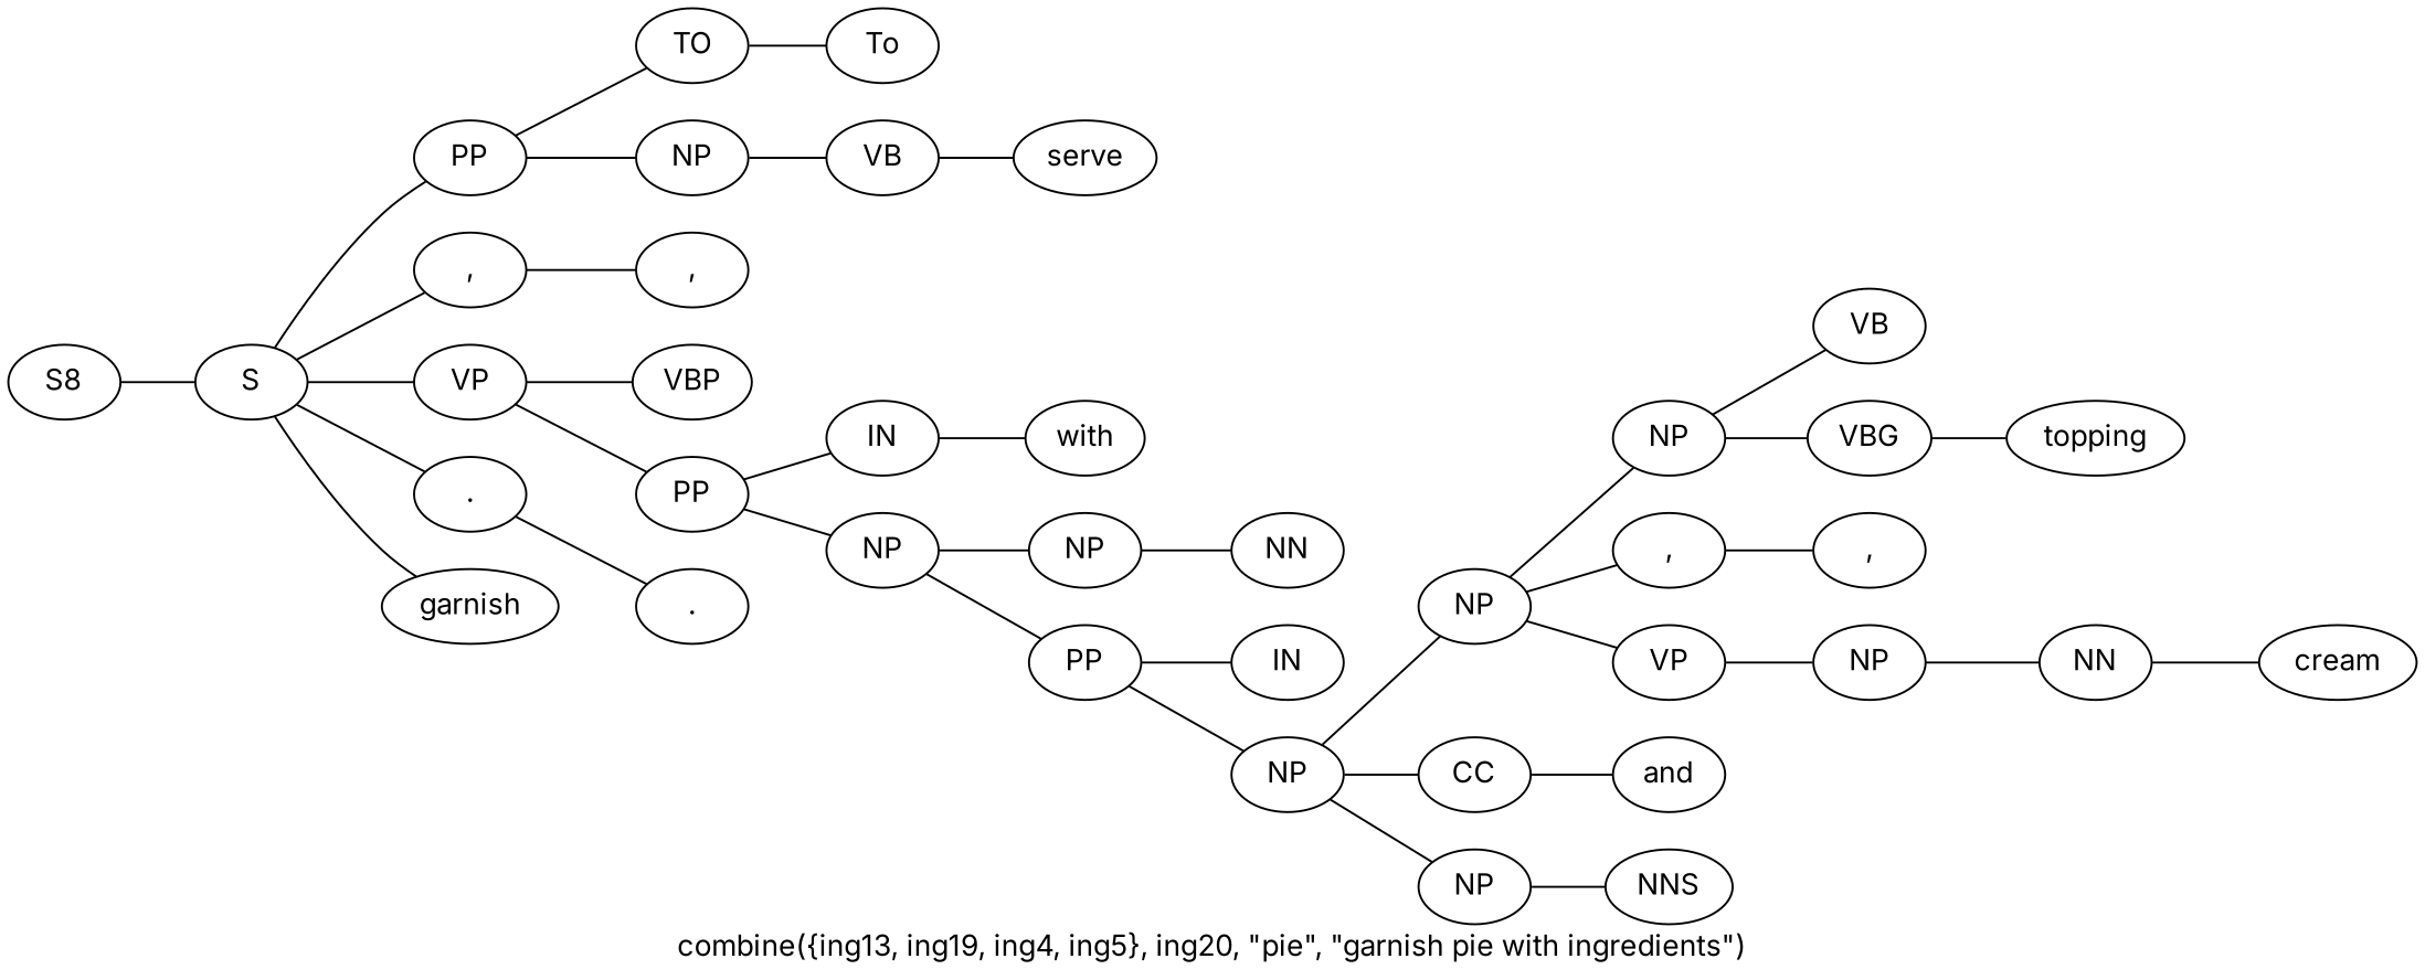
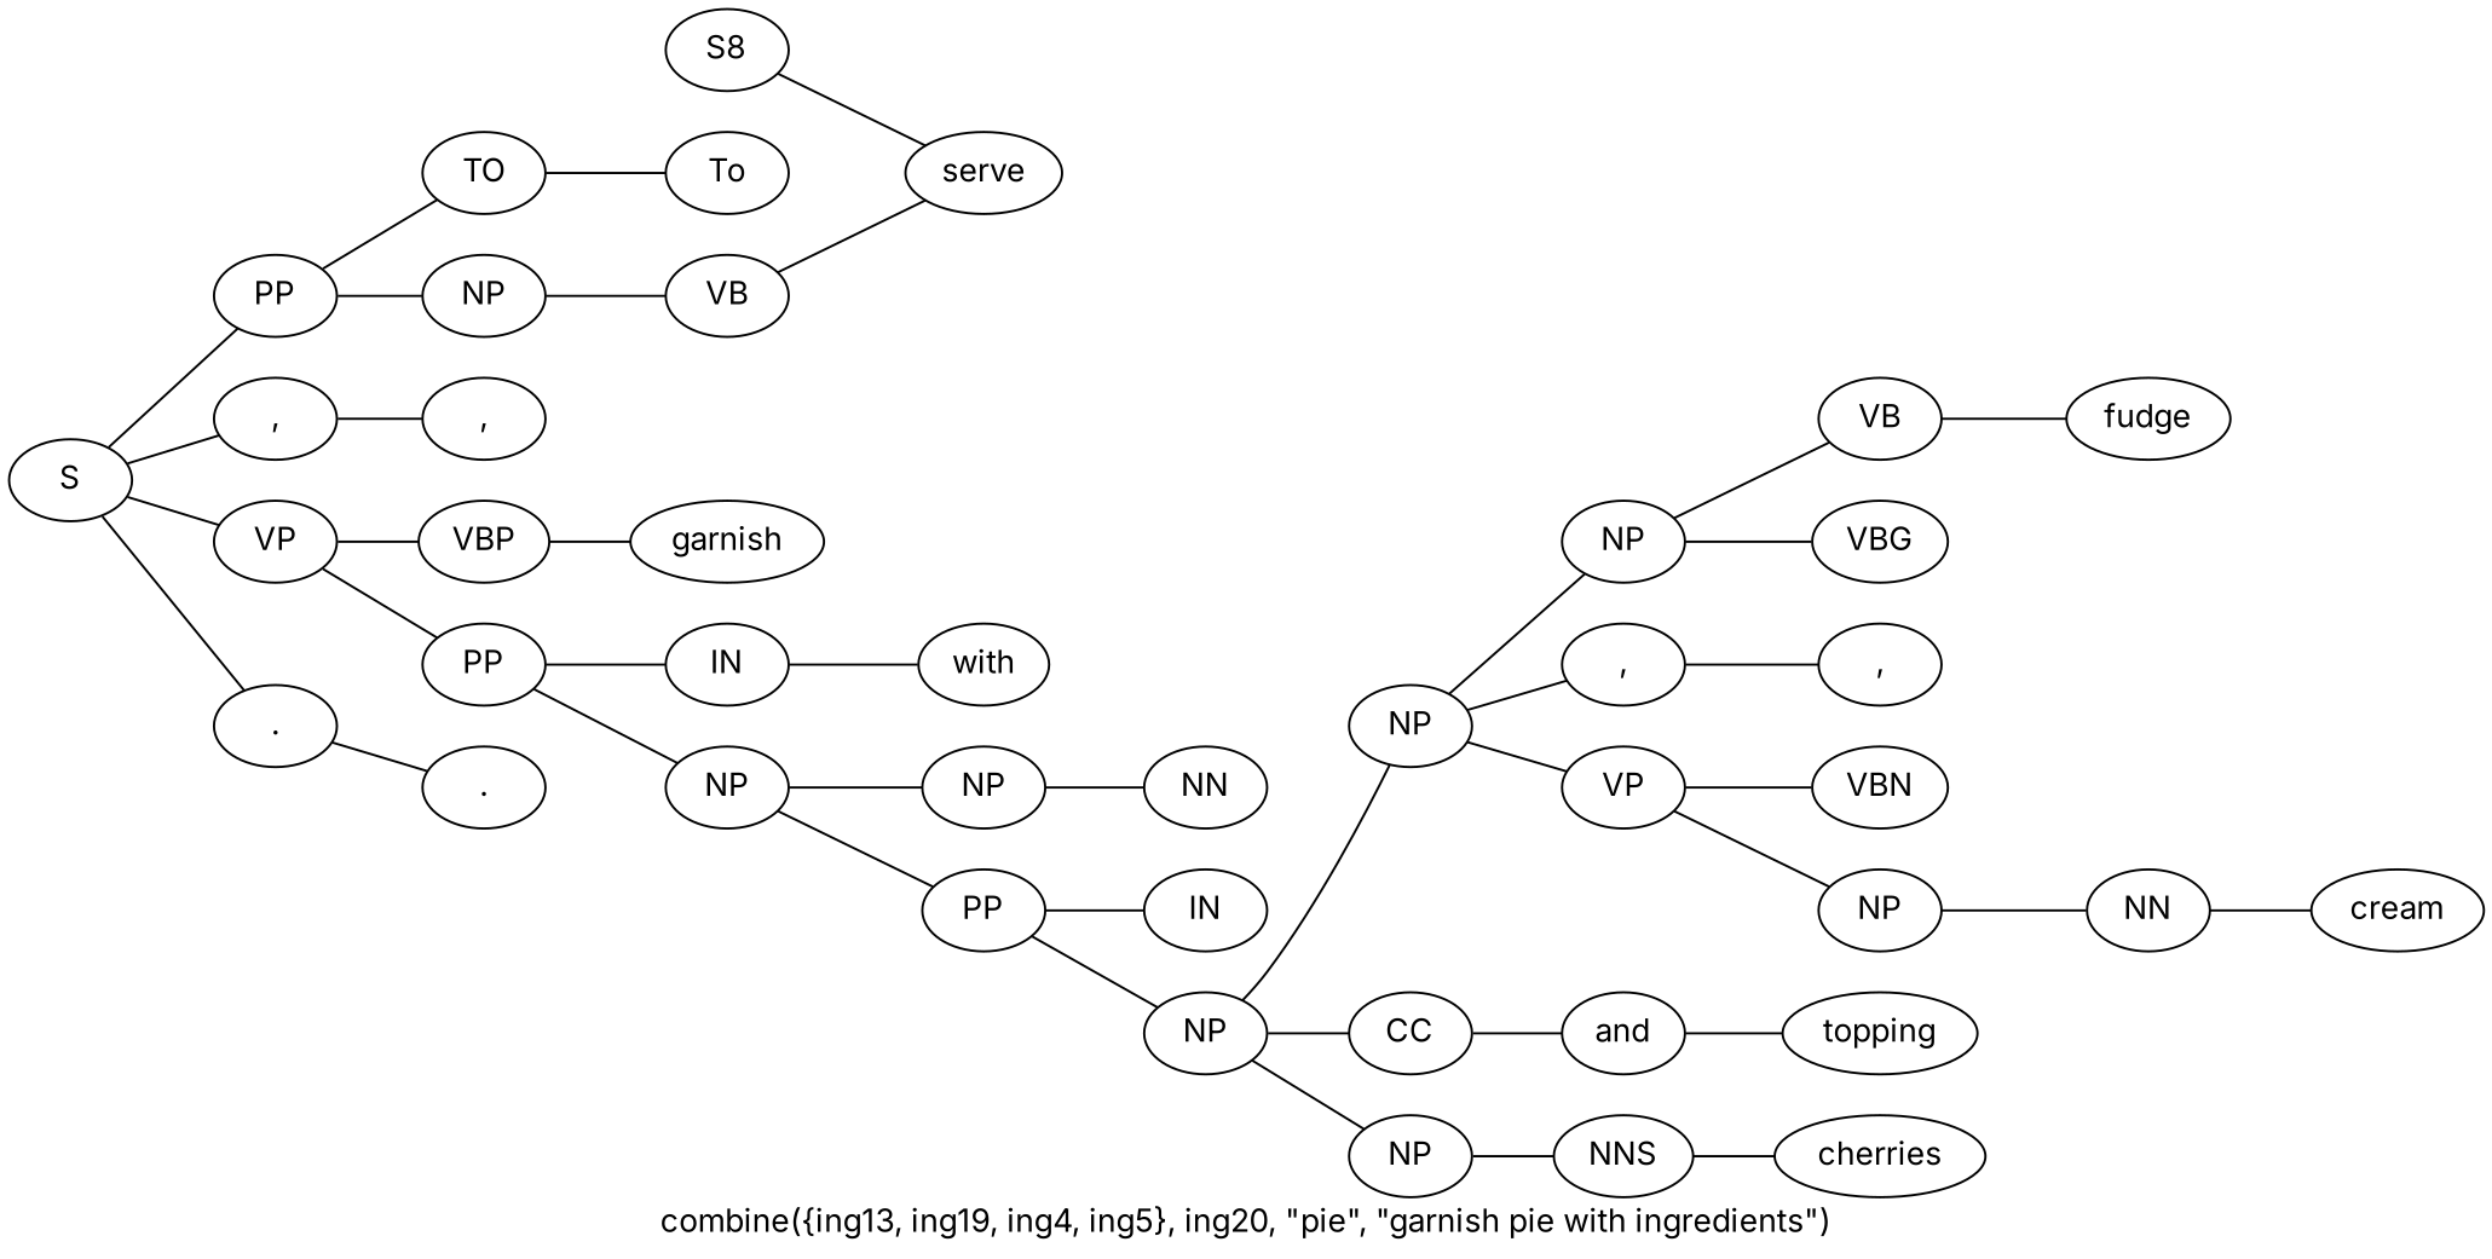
  graph {
    fontname=Inter
    label="combine({ing13, ing19, ing4, ing5}, ing20, \"pie\", \"garnish pie with ingredients\")"
    rankdir=LR
    node [fontname=Inter]
    edge [fontname=Inter]
    n1 [label=S8]
    n2 [label=S]
    n3 [label=PP]
    n4 [label=","]
    n5 [label=VP]
    n6 [label="."]
    n7 [label=TO]
    n8 [label=NP]
    n9 [label=","]
    n10 [label=VBP]
    n11 [label=PP]
    n12 [label="."]
    n13 [label=To]
    n14 [label=VB]
    n15 [label=serve]
    n16 [label=garnish]
    n17 [label=IN]
    n18 [label=NP]
    n19 [label=with]
    n20 [label=NP]
    n21 [label=PP]
    n22 [label=NN]
    n23 [label=IN]
    n24 [label=NP]
    n25 [label=NP]
    n26 [label=CC]
    n27 [label=NP]
    n28 [label=NP]
    n29 [label=","]
    n30 [label=VP]
    n31 [label=and]
    n32 [label=NNS]
    n33 [label=VB]
    n34 [label=VBG]
    n35 [label=","]
+   n36 [label=VBN]
    n37 [label=NP]
+   n38 [label=fudge]
    n39 [label=topping]
    n40 [label=NN]
    n41 [label=cream]
-   n1 -- n2
+   n42 [label=cherries]
+   n1 -- n15
    n2 -- n3
    n2 -- n4
    n2 -- n5
    n2 -- n6
    n3 -- n7
    n3 -- n8
    n4 -- n9
    n5 -- n10
    n5 -- n11
    n6 -- n12
    n7 -- n13
    n8 -- n14
-   n2 -- n16
+   n10 -- n16
    n11 -- n17
    n11 -- n18
    n14 -- n15
    n17 -- n19
    n18 -- n20
    n18 -- n21
    n20 -- n22
    n21 -- n23
    n21 -- n24
    n24 -- n25
    n24 -- n26
    n24 -- n27
    n25 -- n28
    n25 -- n29
    n25 -- n30
    n26 -- n31
    n27 -- n32
    n28 -- n33
    n28 -- n34
    n29 -- n35
+   n30 -- n36
    n30 -- n37
-   n34 -- n39
+   n32 -- n42
+   n33 -- n38
+   n31 -- n39
    n37 -- n40
    n40 -- n41
  }
